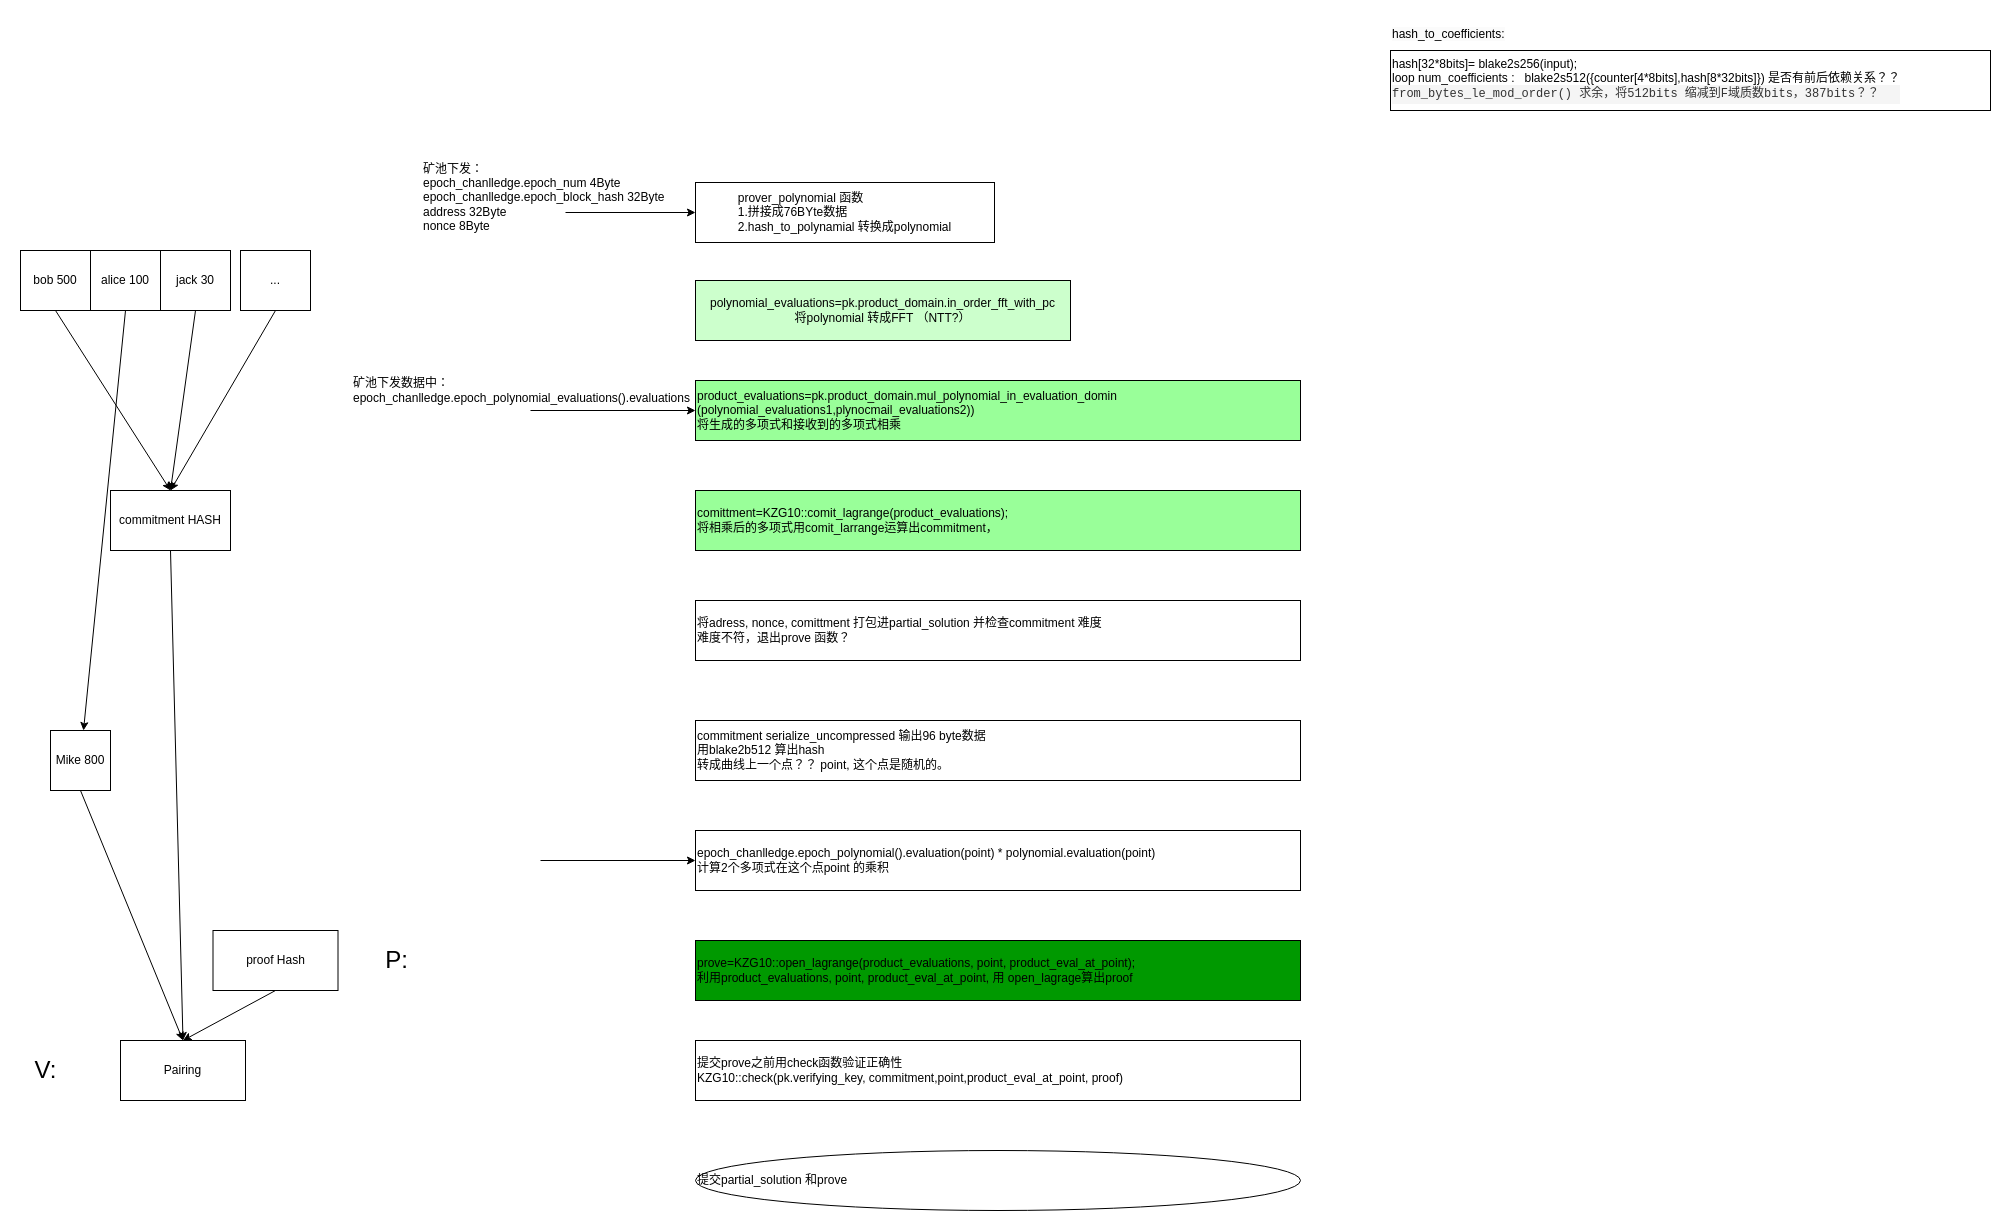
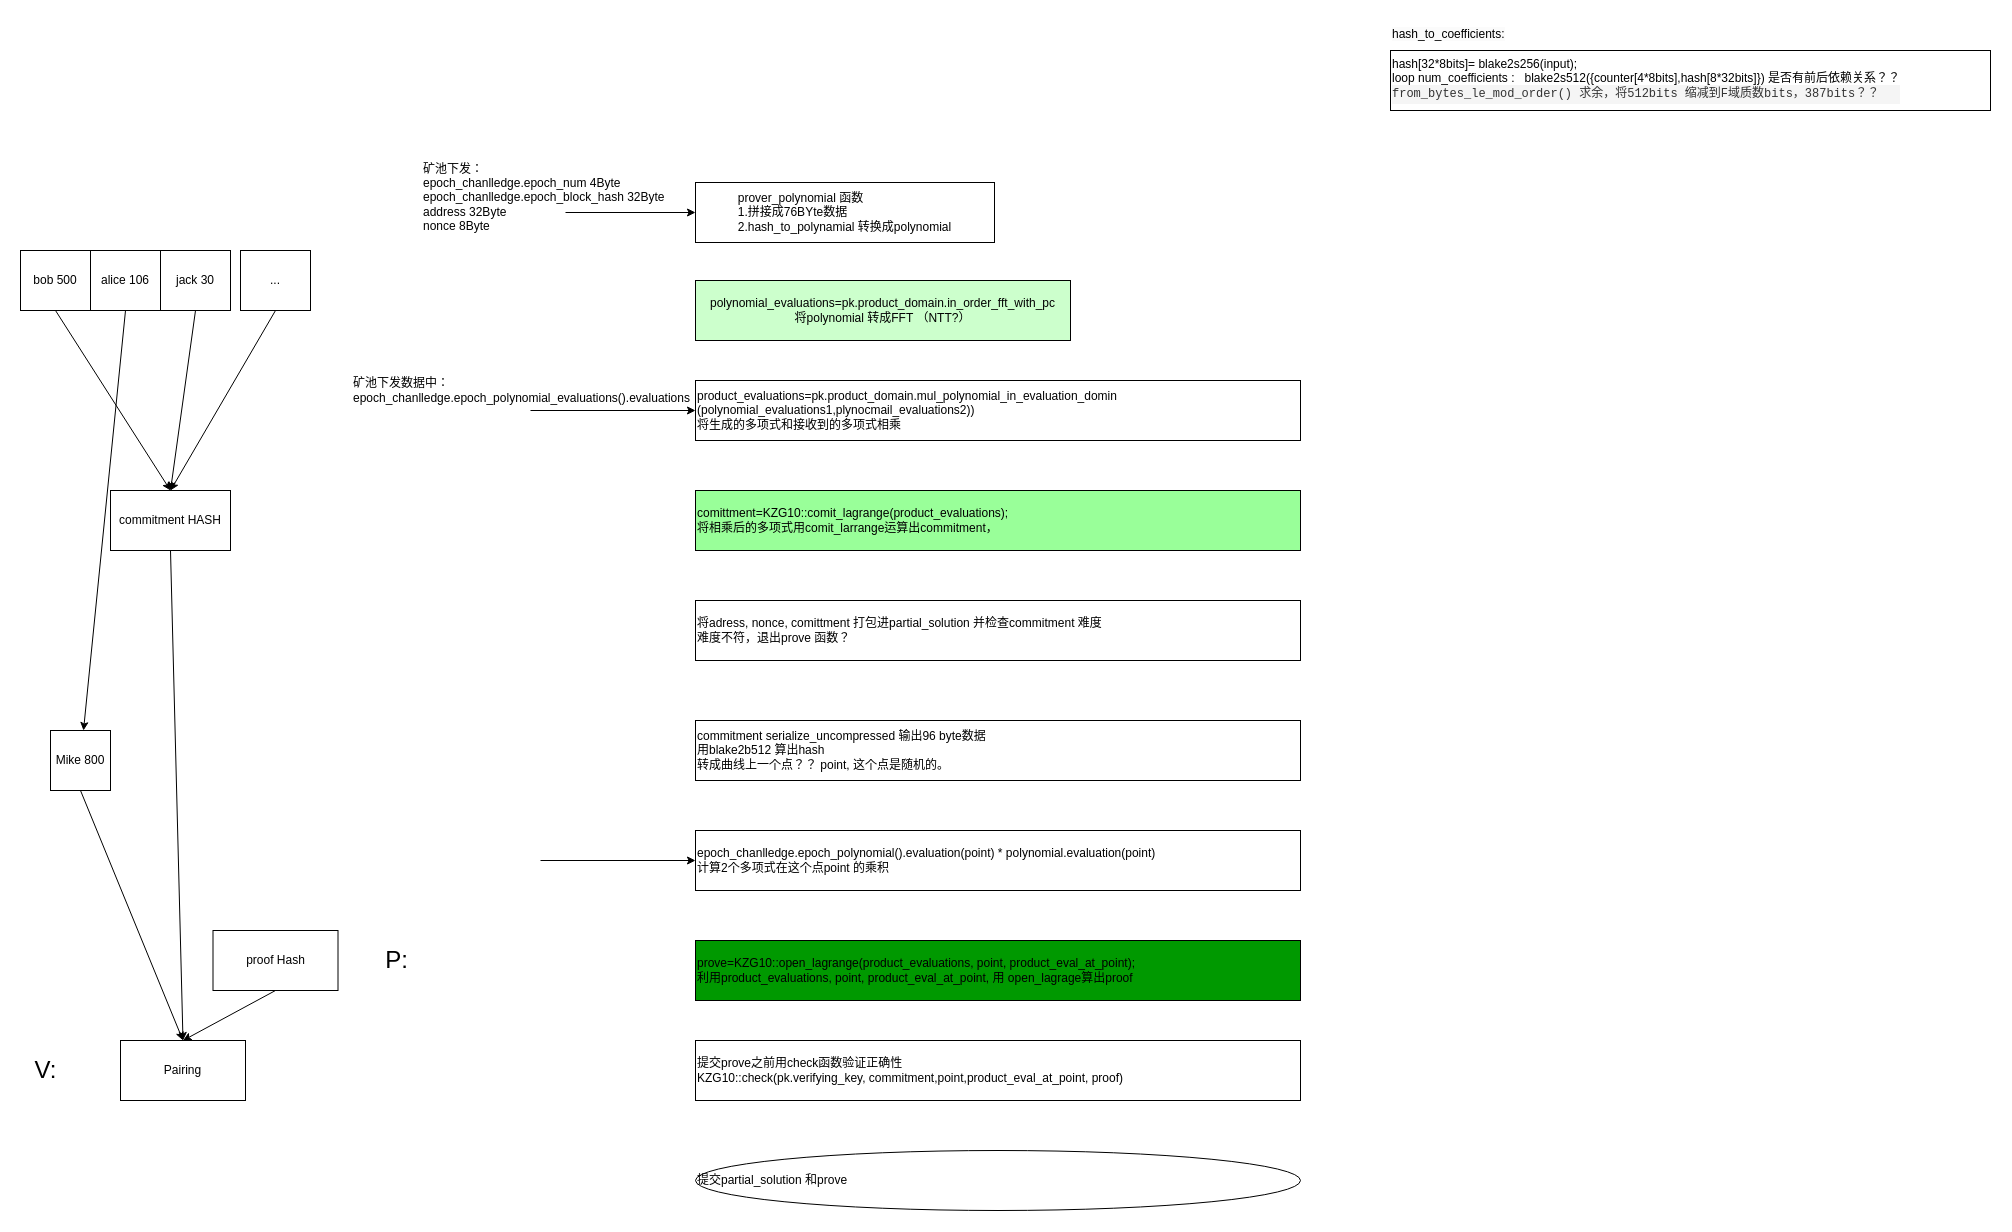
  <mxCell id="0" />
  <mxCell id="1" parent="0" />
  <mxCell id="2" value="&lt;div style=&quot;text-align: left;&quot;&gt;&lt;span style=&quot;background-color: initial;&quot;&gt;prover_polynomial 函数&lt;/span&gt;&lt;/div&gt;&lt;div style=&quot;text-align: left;&quot;&gt;&lt;span style=&quot;background-color: initial;&quot;&gt;1.拼接成76BYte数据&lt;/span&gt;&lt;/div&gt;&lt;div style=&quot;text-align: left;&quot;&gt;&lt;span style=&quot;background-color: initial;&quot;&gt;2.hash_to_polynamial 转换成polynomial&lt;/span&gt;&lt;/div&gt;" style="rounded=0;whiteSpace=wrap;html=1;" parent="1" vertex="1"><mxGeometry x="695" y="182" width="299" height="60" as="geometry" /></mxCell>
  <mxCell id="3" value="" style="endArrow=classic;html=1;rounded=0;entryX=0;entryY=0.5;entryDx=0;entryDy=0;" parent="1" target="2" edge="1"><mxGeometry width="50" height="50" relative="1" as="geometry"><mxPoint x="565" y="212" as="sourcePoint" /><mxPoint x="805" y="282" as="targetPoint" /></mxGeometry></mxCell>
  <mxCell id="4" value="矿池下发：&lt;br&gt;epoch_chanlledge.epoch_num 4Byte&lt;br&gt;epoch_chanlledge.epoch_block_hash 32Byte&lt;br&gt;address 32Byte&lt;br&gt;nonce 8Byte" style="text;html=1;align=left;verticalAlign=middle;resizable=0;points=[];autosize=1;strokeColor=none;fillColor=none;" parent="1" vertex="1"><mxGeometry x="421" y="152" width="270" height="90" as="geometry" /></mxCell>
  <mxCell id="5" value="polynomial_evaluations=pk.product_domain.in_order_fft_with_pc &lt;br&gt;将polynomial 转成FFT （NTT?）" style="rounded=0;whiteSpace=wrap;html=1;fillColor=#CCFFCC;" parent="1" vertex="1"><mxGeometry x="695" y="280" width="375" height="60" as="geometry" /></mxCell>
  <mxCell id="6" value="bob 500" style="rounded=0;whiteSpace=wrap;html=1;" parent="1" vertex="1"><mxGeometry x="20" y="250" width="70" height="60" as="geometry" /></mxCell>
- <mxCell id="7" value="alice 100" style="rounded=0;whiteSpace=wrap;html=1;" parent="1" vertex="1"><mxGeometry x="90" y="250" width="70" height="60" as="geometry" /></mxCell>
+ <mxCell id="7" value="alice 106" style="rounded=0;whiteSpace=wrap;html=1;" parent="1" vertex="1"><mxGeometry x="90" y="250" width="70" height="60" as="geometry" /></mxCell>
  <mxCell id="8" value="jack 30" style="rounded=0;whiteSpace=wrap;html=1;" parent="1" vertex="1"><mxGeometry x="160" y="250" width="70" height="60" as="geometry" /></mxCell>
  <mxCell id="9" value="..." style="rounded=0;whiteSpace=wrap;html=1;" parent="1" vertex="1"><mxGeometry x="240" y="250" width="70" height="60" as="geometry" /></mxCell>
  <mxCell id="10" value="commitment HASH" style="rounded=0;whiteSpace=wrap;html=1;" parent="1" vertex="1"><mxGeometry x="110" y="490" width="120" height="60" as="geometry" /></mxCell>
  <mxCell id="11" value="" style="endArrow=classic;html=1;rounded=0;exitX=0.5;exitY=1;exitDx=0;exitDy=0;entryX=0.5;entryY=0;entryDx=0;entryDy=0;" parent="1" source="6" target="10" edge="1"><mxGeometry width="50" height="50" relative="1" as="geometry"><mxPoint x="0" y="400" as="sourcePoint" /><mxPoint x="50" y="350" as="targetPoint" /></mxGeometry></mxCell>
  <mxCell id="12" value="" style="endArrow=classic;html=1;rounded=0;exitX=0.5;exitY=1;exitDx=0;exitDy=0;" parent="1" source="7" target="15" edge="1"><mxGeometry width="50" height="50" relative="1" as="geometry"><mxPoint x="65" y="320" as="sourcePoint" /><mxPoint x="180" y="430" as="targetPoint" /></mxGeometry></mxCell>
  <mxCell id="13" value="" style="endArrow=classic;html=1;rounded=0;exitX=0.5;exitY=1;exitDx=0;exitDy=0;entryX=0.5;entryY=0;entryDx=0;entryDy=0;" parent="1" source="8" target="10" edge="1"><mxGeometry width="50" height="50" relative="1" as="geometry"><mxPoint x="135" y="320" as="sourcePoint" /><mxPoint x="180" y="430" as="targetPoint" /></mxGeometry></mxCell>
  <mxCell id="14" value="" style="endArrow=classic;html=1;rounded=0;exitX=0.5;exitY=1;exitDx=0;exitDy=0;entryX=0.5;entryY=0;entryDx=0;entryDy=0;" parent="1" source="9" target="10" edge="1"><mxGeometry width="50" height="50" relative="1" as="geometry"><mxPoint x="205" y="320" as="sourcePoint" /><mxPoint x="180" y="430" as="targetPoint" /></mxGeometry></mxCell>
  <mxCell id="15" value="Mike 800" style="rounded=0;whiteSpace=wrap;html=1;" parent="1" vertex="1"><mxGeometry x="50" y="730" width="60" height="60" as="geometry" /></mxCell>
  <mxCell id="16" value="proof Hash" style="rounded=0;whiteSpace=wrap;html=1;" parent="1" vertex="1"><mxGeometry x="212.5" y="930" width="125" height="60" as="geometry" /></mxCell>
  <mxCell id="17" value="&lt;font style=&quot;font-size: 24px;&quot;&gt;P:&lt;/font&gt;" style="text;html=1;align=center;verticalAlign=middle;resizable=0;points=[];autosize=1;strokeColor=none;fillColor=none;" parent="1" vertex="1"><mxGeometry x="371" y="940" width="50" height="40" as="geometry" /></mxCell>
  <mxCell id="18" value="Pairing" style="rounded=0;whiteSpace=wrap;html=1;" parent="1" vertex="1"><mxGeometry x="120" y="1040" width="125" height="60" as="geometry" /></mxCell>
  <mxCell id="19" value="&lt;font style=&quot;font-size: 24px;&quot;&gt;V:&lt;/font&gt;" style="text;html=1;align=center;verticalAlign=middle;resizable=0;points=[];autosize=1;strokeColor=none;fillColor=none;" parent="1" vertex="1"><mxGeometry x="20" y="1050" width="50" height="40" as="geometry" /></mxCell>
  <mxCell id="20" value="" style="endArrow=classic;html=1;rounded=0;exitX=0.5;exitY=1;exitDx=0;exitDy=0;entryX=0.5;entryY=0;entryDx=0;entryDy=0;" parent="1" source="15" target="18" edge="1"><mxGeometry width="50" height="50" relative="1" as="geometry"><mxPoint x="70" y="780" as="sourcePoint" /><mxPoint x="120" y="730" as="targetPoint" /></mxGeometry></mxCell>
  <mxCell id="21" value="" style="endArrow=classic;html=1;rounded=0;exitX=0.5;exitY=1;exitDx=0;exitDy=0;entryX=0.5;entryY=0;entryDx=0;entryDy=0;" parent="1" source="16" target="18" edge="1"><mxGeometry width="50" height="50" relative="1" as="geometry"><mxPoint x="130" y="670" as="sourcePoint" /><mxPoint x="182" y="950" as="targetPoint" /></mxGeometry></mxCell>
  <mxCell id="22" value="" style="endArrow=classic;html=1;rounded=0;exitX=0.5;exitY=1;exitDx=0;exitDy=0;entryX=0.5;entryY=0;entryDx=0;entryDy=0;" parent="1" source="10" target="18" edge="1"><mxGeometry width="50" height="50" relative="1" as="geometry"><mxPoint x="237" y="670" as="sourcePoint" /><mxPoint x="182" y="950" as="targetPoint" /></mxGeometry></mxCell>
- <mxCell id="23" value="product_evaluations=pk.product_domain.mul_polynomial_in_evaluation_domin&lt;br&gt;(polynomial_evaluations1,plynocmail_evaluations2))&lt;br&gt;将生成的多项式和接收到的多项式相乘" style="rounded=0;whiteSpace=wrap;html=1;align=left;fillColor=#99ff99;" parent="1" vertex="1"><mxGeometry x="695" y="380" width="605" height="60" as="geometry" /></mxCell>
+ <mxCell id="23" value="product_evaluations=pk.product_domain.mul_polynomial_in_evaluation_domin&lt;br&gt;(polynomial_evaluations1,plynocmail_evaluations2))&lt;br&gt;将生成的多项式和接收到的多项式相乘" style="rounded=0;whiteSpace=wrap;html=1;align=left;" parent="1" vertex="1"><mxGeometry x="695" y="380" width="605" height="60" as="geometry" /></mxCell>
  <mxCell id="24" value="" style="endArrow=classic;html=1;rounded=0;entryX=0;entryY=0.5;entryDx=0;entryDy=0;" parent="1" target="23" edge="1"><mxGeometry width="50" height="50" relative="1" as="geometry"><mxPoint x="530" y="410" as="sourcePoint" /><mxPoint x="580" y="400" as="targetPoint" /></mxGeometry></mxCell>
  <mxCell id="25" value="矿池下发数据中：&lt;br&gt;epoch_chanlledge.epoch_polynomial_evaluations().evaluations" style="text;html=1;align=left;verticalAlign=middle;resizable=0;points=[];autosize=1;strokeColor=none;fillColor=none;" parent="1" vertex="1"><mxGeometry x="351" y="370" width="360" height="40" as="geometry" /></mxCell>
  <mxCell id="26" value="comittment=KZG10::comit_lagrange(product_evaluations);&lt;br&gt;将相乘后的多项式用comit_larrange运算出commitment，" style="rounded=0;whiteSpace=wrap;html=1;align=left;fillColor=#99FF99;" parent="1" vertex="1"><mxGeometry x="695" y="490" width="605" height="60" as="geometry" /></mxCell>
  <mxCell id="27" value="将adress, nonce, comittment 打包进partial_solution 并检查commitment 难度&lt;br&gt;难度不符，退出prove 函数？" style="rounded=0;whiteSpace=wrap;html=1;align=left;" parent="1" vertex="1"><mxGeometry x="695" y="600" width="605" height="60" as="geometry" /></mxCell>
  <mxCell id="28" value="commitment serialize_uncompressed 输出96 byte数据&lt;br&gt;用blake2b512 算出hash&lt;br&gt;转成曲线上一个点？？ point, 这个点是随机的。" style="rounded=0;whiteSpace=wrap;html=1;align=left;" parent="1" vertex="1"><mxGeometry x="695" y="720" width="605" height="60" as="geometry" /></mxCell>
  <mxCell id="29" value="epoch_chanlledge.epoch_polynomial().evaluation(point) * polynomial.evaluation(point)&lt;br&gt;计算2个多项式在这个点point 的乘积" style="rounded=0;whiteSpace=wrap;html=1;align=left;" parent="1" vertex="1"><mxGeometry x="695" y="830" width="605" height="60" as="geometry" /></mxCell>
  <mxCell id="30" value="" style="endArrow=classic;html=1;rounded=0;entryX=0;entryY=0.5;entryDx=0;entryDy=0;" parent="1" target="29" edge="1"><mxGeometry width="50" height="50" relative="1" as="geometry"><mxPoint x="540" y="860" as="sourcePoint" /><mxPoint x="610" y="830" as="targetPoint" /></mxGeometry></mxCell>
  <mxCell id="31" value="prove=KZG10::open_lagrange(product_evaluations, point, product_eval_at_point);&lt;br&gt;利用product_evaluations, point, product_eval_at_point, 用 open_lagrage算出proof" style="rounded=0;whiteSpace=wrap;html=1;align=left;fillColor=#009900;" parent="1" vertex="1"><mxGeometry x="695" y="940" width="605" height="60" as="geometry" /></mxCell>
  <mxCell id="32" value="提交prove之前用check函数验证正确性&lt;br&gt;KZG10::check(pk.verifying_key, commitment,point,product_eval_at_point, proof)" style="rounded=0;whiteSpace=wrap;html=1;align=left;" parent="1" vertex="1"><mxGeometry x="695" y="1040" width="605" height="60" as="geometry" /></mxCell>
  <mxCell id="33" value="提交partial_solution 和prove" style="ellipse;whiteSpace=wrap;html=1;align=left;" parent="1" vertex="1"><mxGeometry x="695" y="1150" width="605" height="60" as="geometry" /></mxCell>
  <mxCell id="34" value="hash[32*8bits]= blake2s256(input);&lt;br&gt;loop num_coefficients :&amp;nbsp; &amp;nbsp;blake2s512({counter[4*8bits],hash[8*32bits]}) 是否有前后依赖关系？？&lt;br&gt;&lt;div style=&quot;color: rgb(51, 51, 51); background-color: rgb(245, 245, 245); font-family: Consolas, &amp;quot;Courier New&amp;quot;, monospace; line-height: 19px;&quot;&gt;&lt;font style=&quot;font-size: 12px;&quot;&gt;from_bytes_le_mod_order() 求余，将512bits 缩减到F域质数bits，387bits？？&lt;/font&gt;&lt;/div&gt;" style="rounded=0;whiteSpace=wrap;html=1;align=left;" vertex="1" parent="1"><mxGeometry x="1390" y="50" width="600" height="60" as="geometry" /></mxCell>
  <mxCell id="35" value="&lt;span style=&quot;color: rgb(0, 0, 0); font-family: Helvetica; font-size: 12px; font-style: normal; font-variant-ligatures: normal; font-variant-caps: normal; font-weight: 400; letter-spacing: normal; orphans: 2; text-align: center; text-indent: 0px; text-transform: none; widows: 2; word-spacing: 0px; -webkit-text-stroke-width: 0px; background-color: rgb(251, 251, 251); text-decoration-thickness: initial; text-decoration-style: initial; text-decoration-color: initial; float: none; display: inline !important;&quot;&gt;hash_to_coefficients:&lt;/span&gt;" style="text;whiteSpace=wrap;html=1;" vertex="1" parent="1"><mxGeometry x="1390" y="20" width="150" height="40" as="geometry" /></mxCell>
